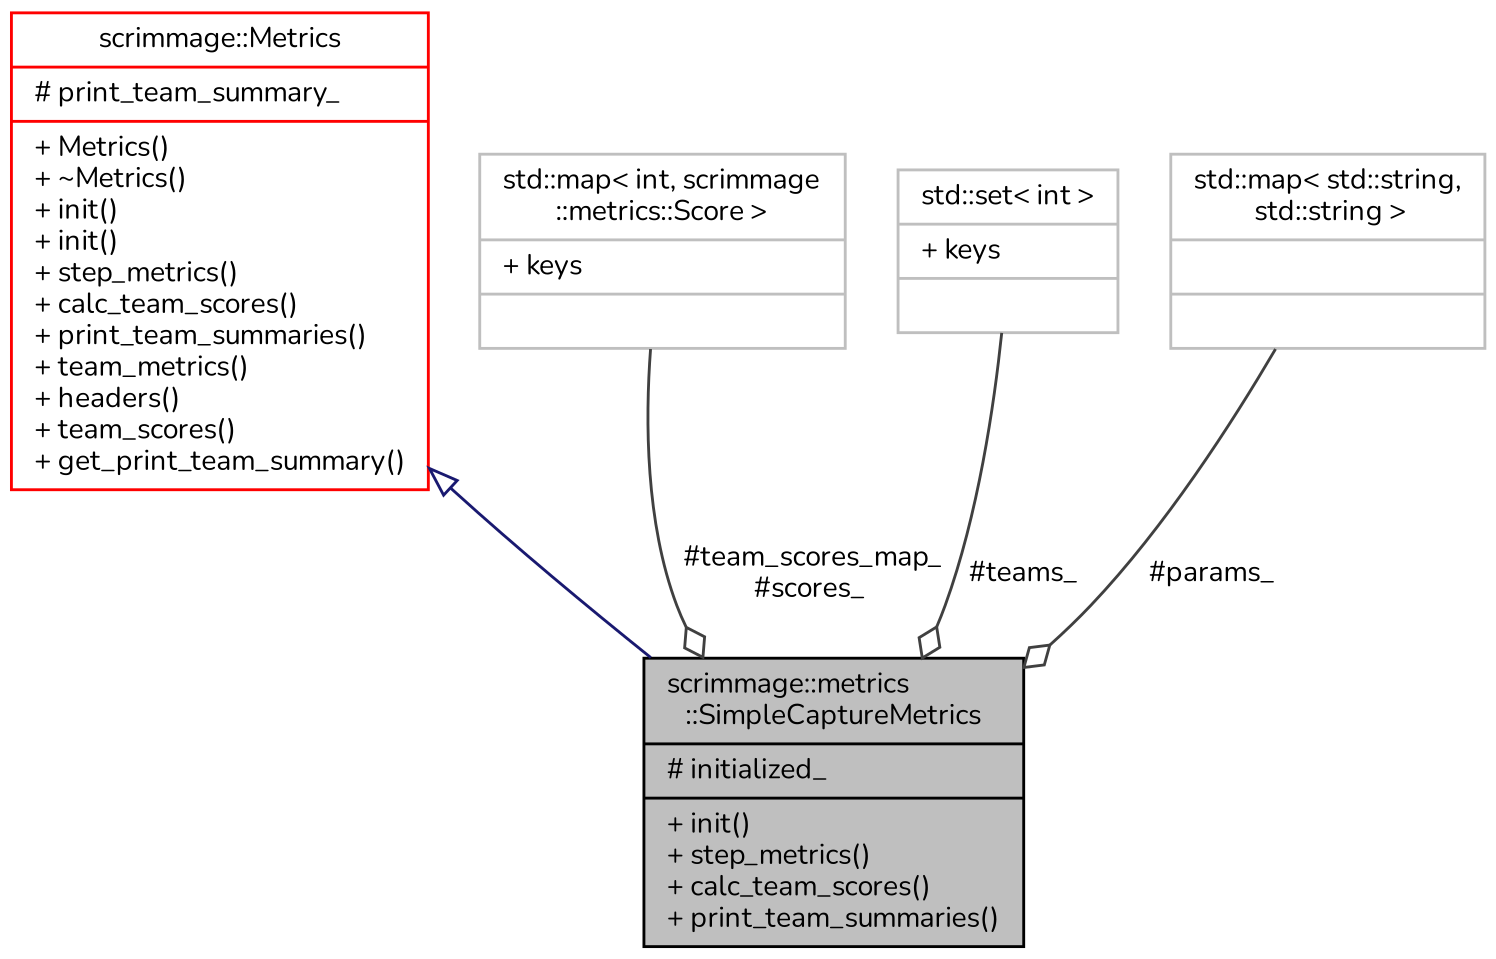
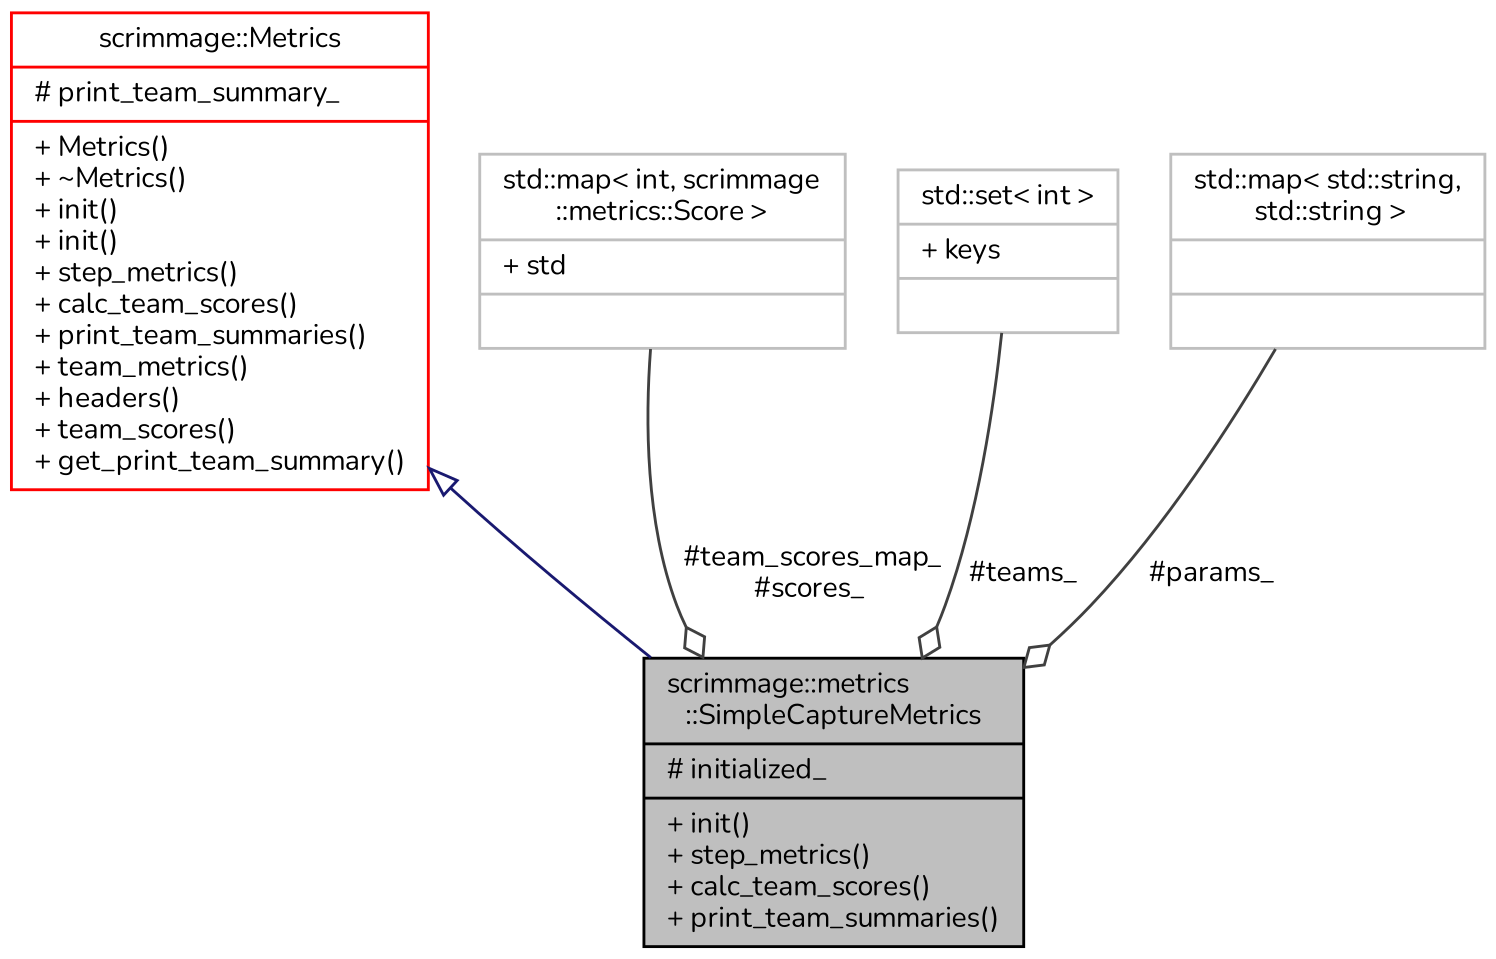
  digraph {
    fontname=Nunito
    node [color=grey75 fillcolor=white fontname=Nunito fontsize=10 shape=record style=filled]
    edge [color=grey25 fontname=Nunito fontsize=10 labelfontname=Helvetica labelfontsize=10 style=solid arrowhead=odiamond]
    n1 [color=black fillcolor=grey75 fontcolor=black height=0.2 label="{scrimmage::metrics\l::SimpleCaptureMetrics\n|# initialized_\l|+ init()\l+ step_metrics()\l+ calc_team_scores()\l+ print_team_summaries()\l}" width=0.4]
    n2 [color=red height=0.2 label="{scrimmage::Metrics\n|# print_team_summary_\l|+ Metrics()\l+ ~Metrics()\l+ init()\l+ init()\l+ step_metrics()\l+ calc_team_scores()\l+ print_team_summaries()\l+ team_metrics()\l+ headers()\l+ team_scores()\l+ get_print_team_summary()\l}" width=0.4]
-   n3 [height=0.2 label="{std::map\< int, scrimmage\l::metrics::Score \>\n|+ keys\l|}" width=0.4]
+   n3 [height=0.2 label="{std::map\< int, scrimmage\l::metrics::Score \>\n|+ std\l|}" width=0.4]
    n4 [height=0.2 label="{std::set\< int \>\n|+ keys\l|}" width=0.4]
    n5 [height=0.2 label="{std::map\< std::string,\l std::string \>\n||}" width=0.4]
    n2 -> n1 [arrowtail=onormal color=midnightblue dir=back arrowhead=""]
    n3 -> n1 [label=" #team_scores_map_\n#scores_"]
    n4 -> n1 [label=" #teams_"]
    n5 -> n1 [label=" #params_"]
  }
